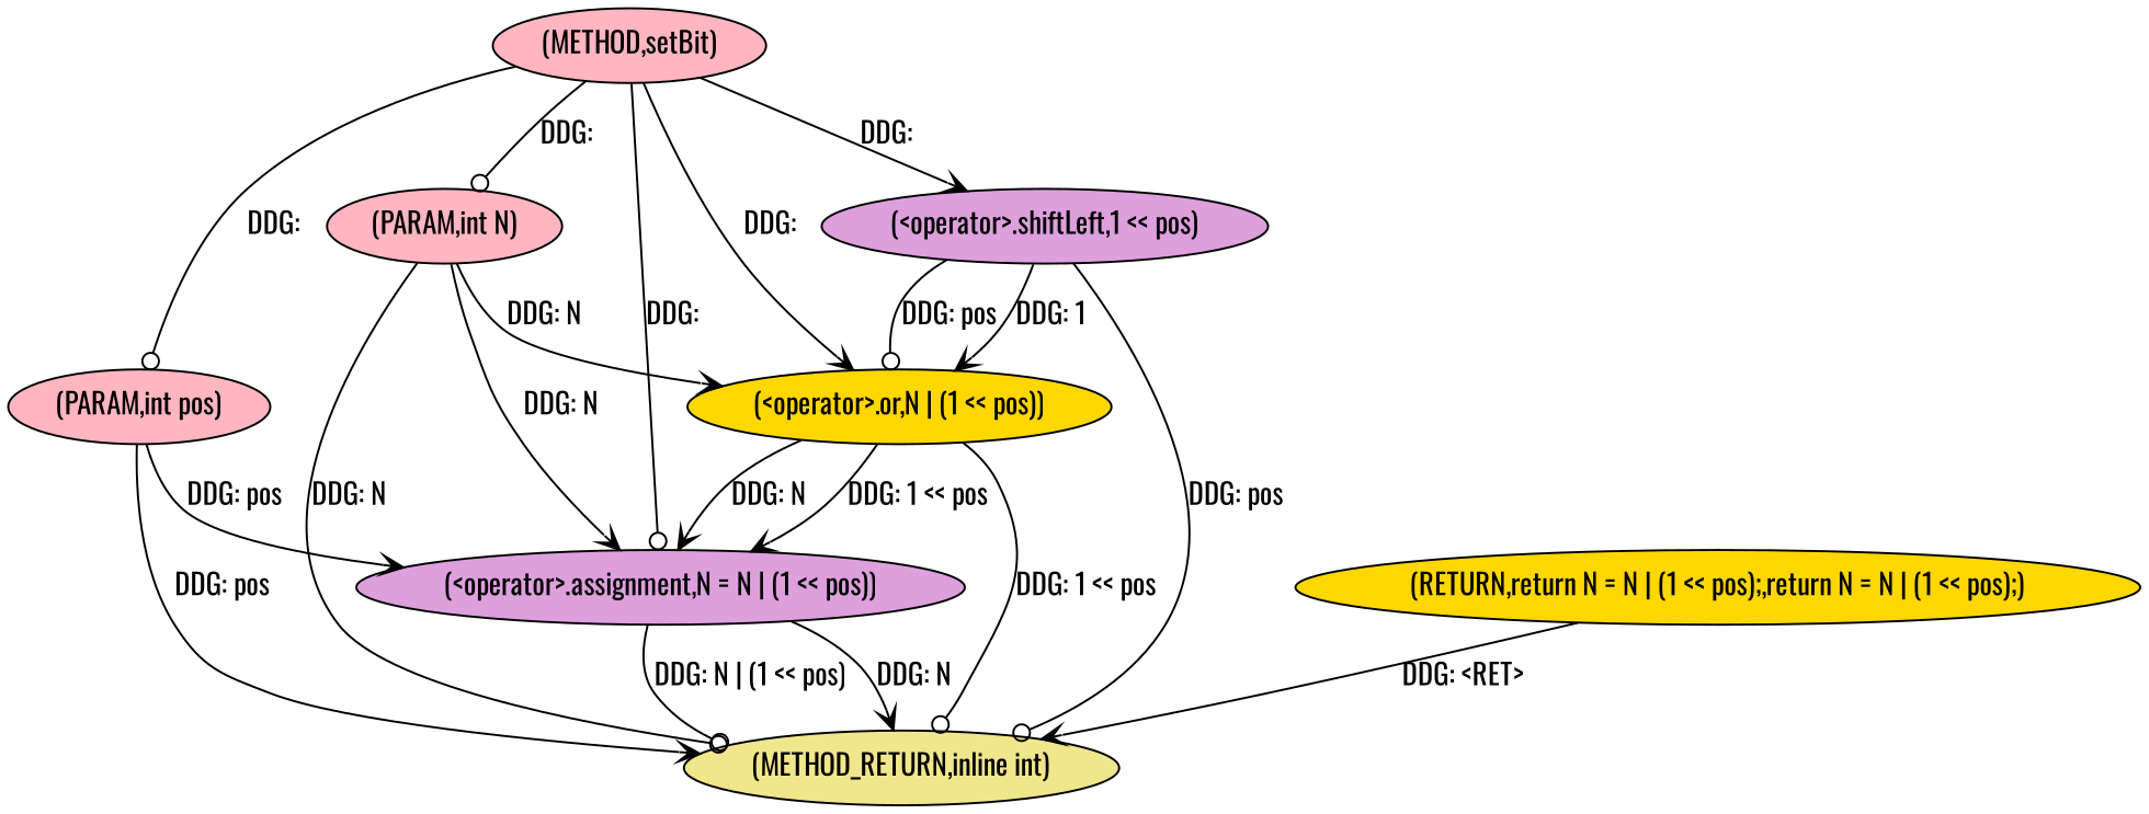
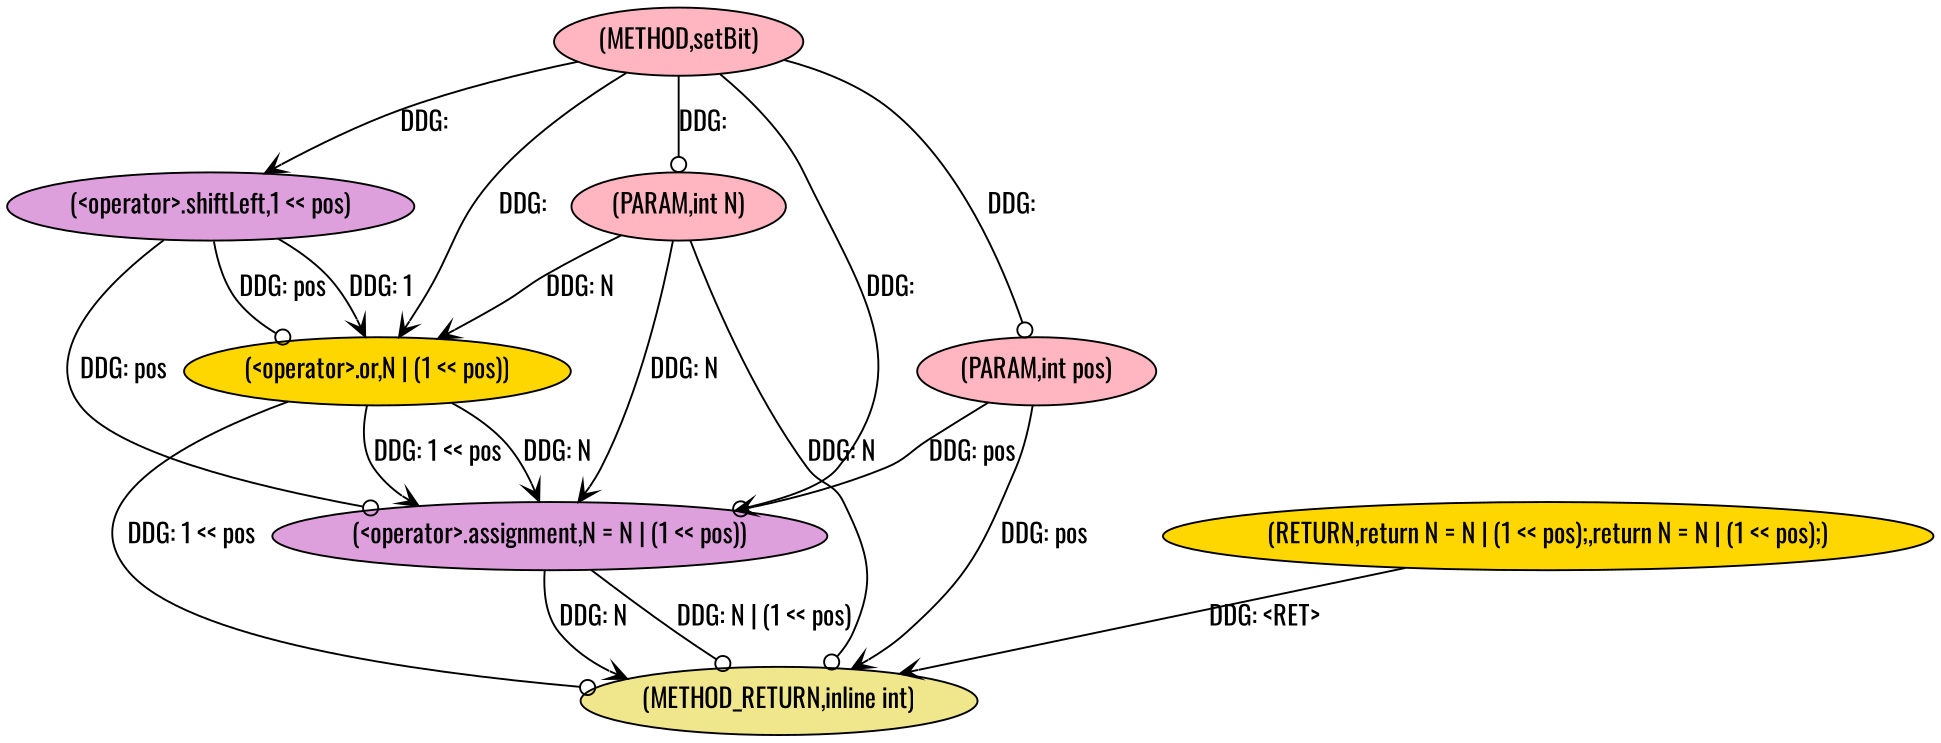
  digraph {
    fontname=Oswald
    node [fillcolor=lightpink fontname=Oswald style=filled]
    edge [arrowhead=vee fontname=Oswald]
    n1 [label="(METHOD,setBit)"]
    n2 [label="(PARAM,int N)"]
    n3 [label="(PARAM,int pos)"]
    n4 [fillcolor=plum label="(<operator>.assignment,N = N | (1 << pos))"]
    n5 [fillcolor=gold label="(<operator>.or,N | (1 << pos))"]
    n6 [fillcolor=plum label="(<operator>.shiftLeft,1 << pos)"]
    n7 [fillcolor=khaki label="(METHOD_RETURN,inline int)"]
    n8 [fillcolor=gold label="(RETURN,return N = N | (1 << pos);,return N = N | (1 << pos);)"]
    n1 -> n2 [arrowhead=odot label="DDG: "]
    n1 -> n3 [arrowhead=odot label="DDG: "]
    n1 -> n4 [arrowhead=odot label="DDG: "]
    n1 -> n5 [label="DDG: "]
    n1 -> n6 [label="DDG: "]
    n2 -> n4 [label="DDG: N"]
    n2 -> n5 [label="DDG: N"]
    n2 -> n7 [arrowhead=odot label="DDG: N"]
    n3 -> n4 [label="DDG: pos"]
    n3 -> n7 [label="DDG: pos"]
    n4 -> n7 [label="DDG: N"]
    n4 -> n7 [arrowhead=odot label="DDG: N | (1 << pos)"]
    n5 -> n4 [label="DDG: 1 << pos"]
    n5 -> n4 [label="DDG: N"]
    n5 -> n7 [arrowhead=odot label="DDG: 1 << pos"]
    n6 -> n5 [arrowhead=odot label="DDG: pos"]
    n6 -> n5 [label="DDG: 1"]
-   n6 -> n7 [arrowhead=odot label="DDG: pos"]
+   n6 -> n4 [arrowhead=odot label="DDG: pos"]
    n8 -> n7 [label="DDG: <RET>"]
  }
